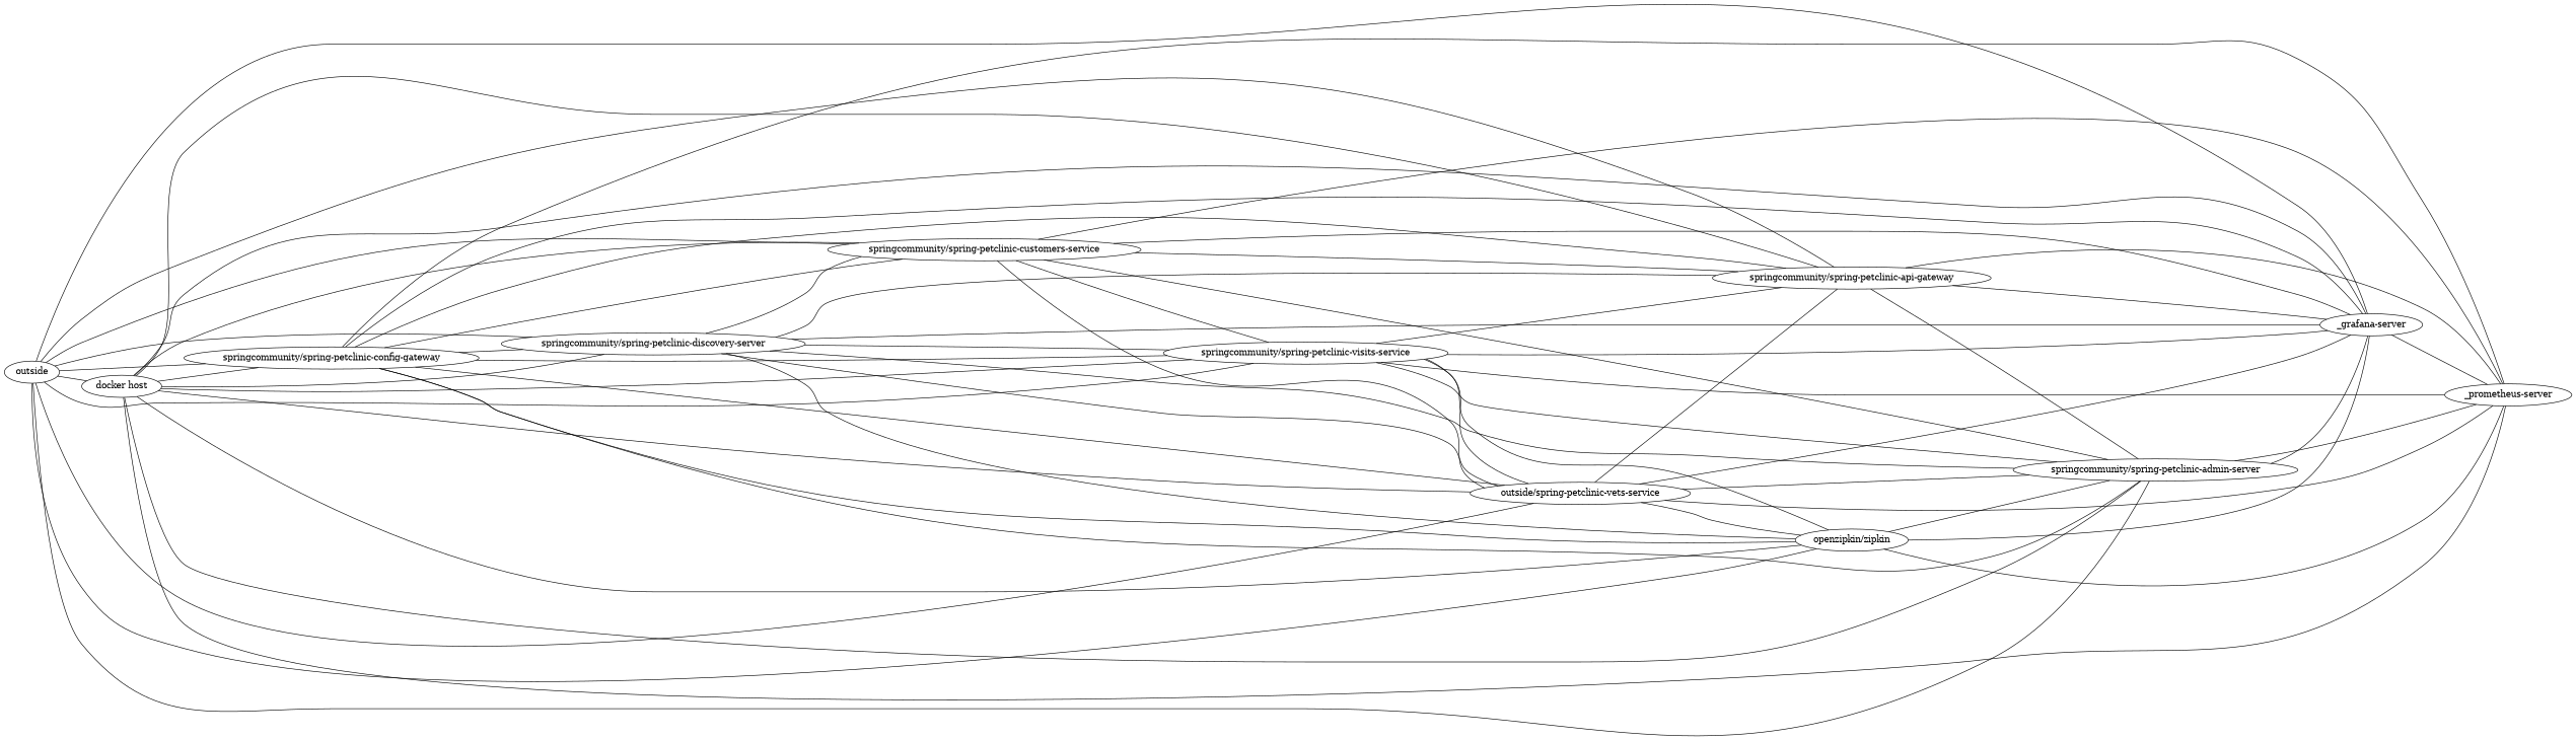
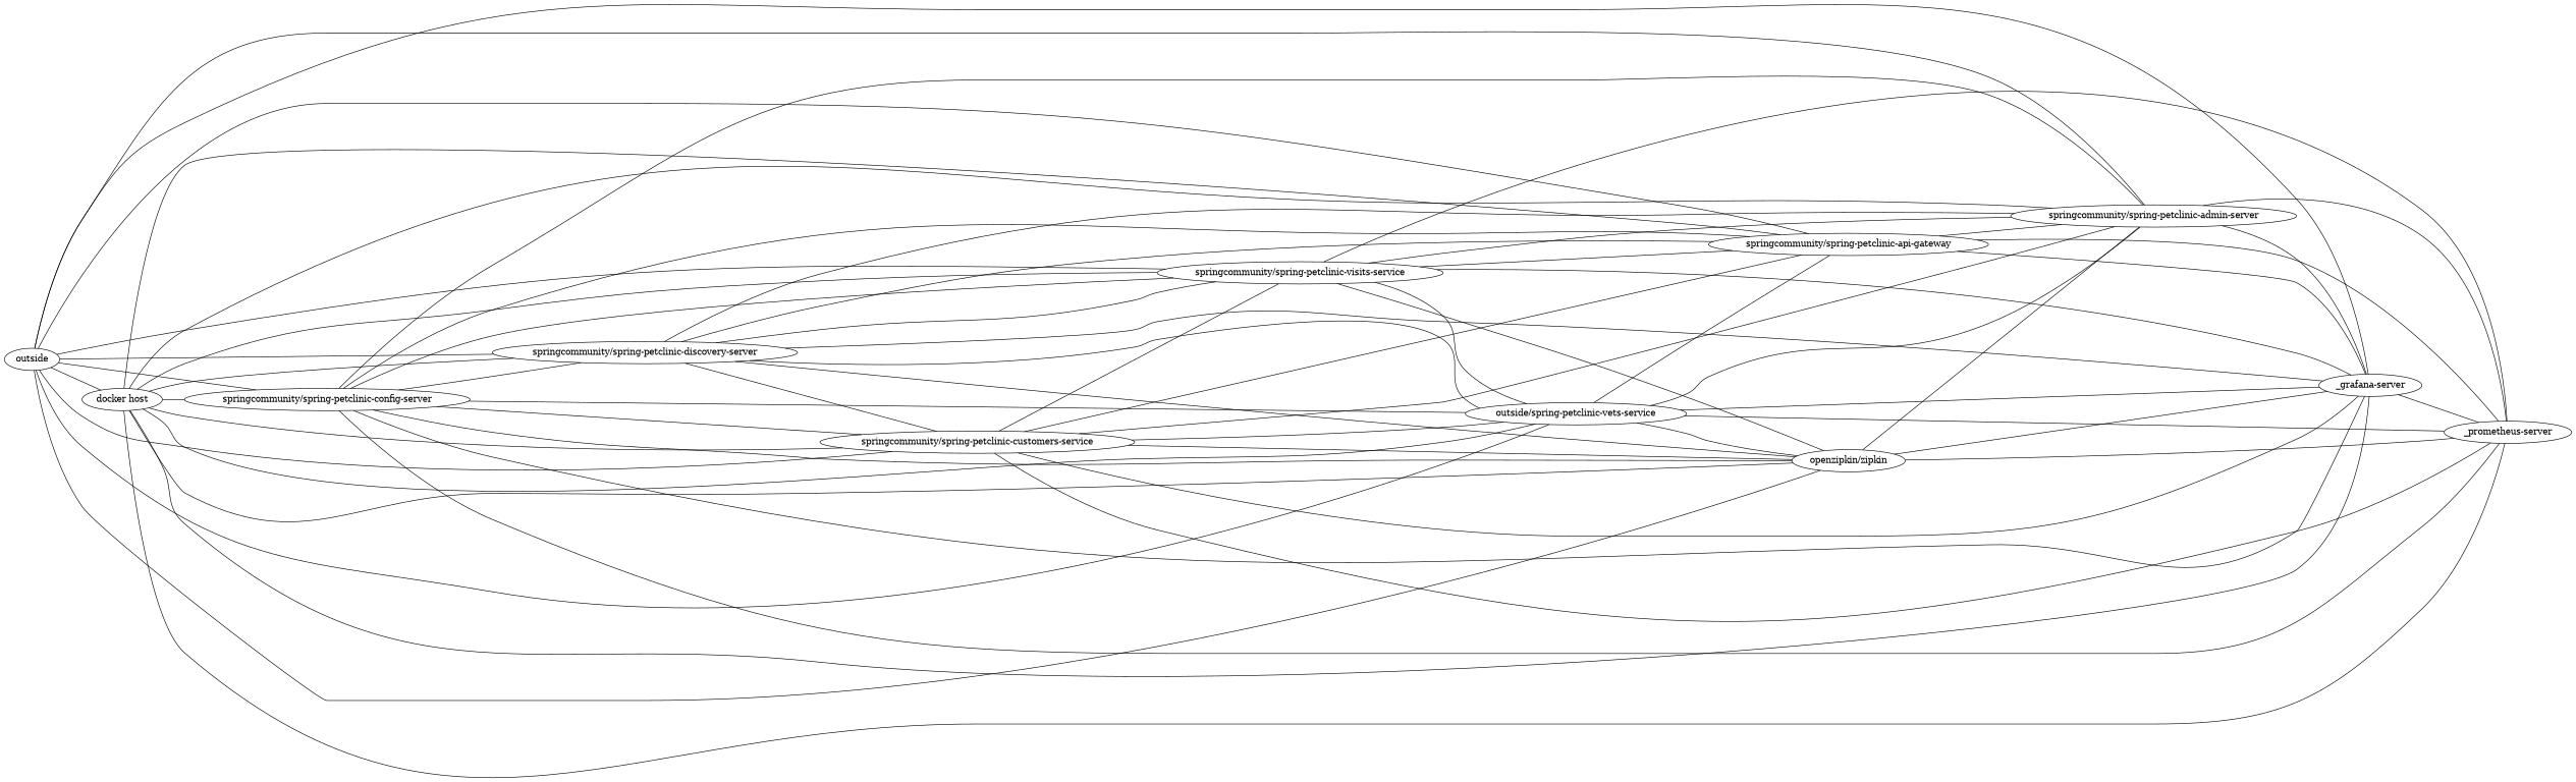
  graph {
    rankdir=LR
    edge [contstraint=false]
    outside
-   "springcommunity/spring-petclinic-config-server" [label="springcommunity/spring-petclinic-config-gateway"]
+   "springcommunity/spring-petclinic-config-server"
    "springcommunity/spring-petclinic-discovery-server"
    "springcommunity/spring-petclinic-customers-service"
    "springcommunity/spring-petclinic-visits-service"
    n6 [label="outside/spring-petclinic-vets-service"]
    "springcommunity/spring-petclinic-api-gateway"
    "openzipkin/zipkin"
    "springcommunity/spring-petclinic-admin-server"
    "_grafana-server"
    "docker host"
    "_prometheus-server"
    outside -- "springcommunity/spring-petclinic-config-server"
    outside -- "springcommunity/spring-petclinic-discovery-server"
    outside -- "springcommunity/spring-petclinic-customers-service"
    outside -- "springcommunity/spring-petclinic-visits-service"
    outside -- n6
    outside -- "springcommunity/spring-petclinic-api-gateway"
    outside -- "openzipkin/zipkin"
    outside -- "springcommunity/spring-petclinic-admin-server"
    outside -- "_grafana-server"
    outside -- "docker host"
    "springcommunity/spring-petclinic-config-server" -- "springcommunity/spring-petclinic-discovery-server"
    "springcommunity/spring-petclinic-config-server" -- "springcommunity/spring-petclinic-customers-service"
    "springcommunity/spring-petclinic-config-server" -- "springcommunity/spring-petclinic-visits-service"
    "springcommunity/spring-petclinic-config-server" -- n6
    "springcommunity/spring-petclinic-config-server" -- "springcommunity/spring-petclinic-api-gateway"
    "springcommunity/spring-petclinic-config-server" -- "openzipkin/zipkin"
    "springcommunity/spring-petclinic-config-server" -- "springcommunity/spring-petclinic-admin-server"
    "springcommunity/spring-petclinic-config-server" -- "_grafana-server"
    "springcommunity/spring-petclinic-config-server" -- "_prometheus-server"
    "springcommunity/spring-petclinic-discovery-server" -- "springcommunity/spring-petclinic-customers-service"
    "springcommunity/spring-petclinic-discovery-server" -- "springcommunity/spring-petclinic-visits-service"
    "springcommunity/spring-petclinic-discovery-server" -- n6
    "springcommunity/spring-petclinic-discovery-server" -- "springcommunity/spring-petclinic-api-gateway"
    "springcommunity/spring-petclinic-discovery-server" -- "openzipkin/zipkin"
    "springcommunity/spring-petclinic-discovery-server" -- "springcommunity/spring-petclinic-admin-server"
    "springcommunity/spring-petclinic-discovery-server" -- "_grafana-server"
    "springcommunity/spring-petclinic-customers-service" -- "springcommunity/spring-petclinic-visits-service"
    "springcommunity/spring-petclinic-customers-service" -- n6
    "springcommunity/spring-petclinic-customers-service" -- "springcommunity/spring-petclinic-api-gateway"
+   "springcommunity/spring-petclinic-customers-service" -- "openzipkin/zipkin"
    "springcommunity/spring-petclinic-customers-service" -- "springcommunity/spring-petclinic-admin-server"
    "springcommunity/spring-petclinic-customers-service" -- "_grafana-server"
    "springcommunity/spring-petclinic-customers-service" -- "_prometheus-server"
    "springcommunity/spring-petclinic-visits-service" -- n6
    "springcommunity/spring-petclinic-visits-service" -- "springcommunity/spring-petclinic-api-gateway"
    "springcommunity/spring-petclinic-visits-service" -- "openzipkin/zipkin"
    "springcommunity/spring-petclinic-visits-service" -- "springcommunity/spring-petclinic-admin-server"
    "springcommunity/spring-petclinic-visits-service" -- "_grafana-server"
    "springcommunity/spring-petclinic-visits-service" -- "_prometheus-server"
    n6 -- "springcommunity/spring-petclinic-api-gateway"
    n6 -- "openzipkin/zipkin"
    n6 -- "springcommunity/spring-petclinic-admin-server"
    n6 -- "_grafana-server"
    n6 -- "_prometheus-server"
    "springcommunity/spring-petclinic-api-gateway" -- "springcommunity/spring-petclinic-admin-server"
    "springcommunity/spring-petclinic-api-gateway" -- "_grafana-server"
    "springcommunity/spring-petclinic-api-gateway" -- "_prometheus-server"
    "openzipkin/zipkin" -- "springcommunity/spring-petclinic-admin-server"
    "openzipkin/zipkin" -- "_grafana-server"
    "openzipkin/zipkin" -- "_prometheus-server"
    "springcommunity/spring-petclinic-admin-server" -- "_grafana-server"
    "springcommunity/spring-petclinic-admin-server" -- "_prometheus-server"
    "_grafana-server" -- "_prometheus-server"
    "docker host" -- "springcommunity/spring-petclinic-config-server"
    "docker host" -- "springcommunity/spring-petclinic-discovery-server"
    "docker host" -- "springcommunity/spring-petclinic-customers-service"
    "docker host" -- "springcommunity/spring-petclinic-visits-service"
    "docker host" -- n6
    "docker host" -- "springcommunity/spring-petclinic-api-gateway"
    "docker host" -- "openzipkin/zipkin"
    "docker host" -- "springcommunity/spring-petclinic-admin-server"
    "docker host" -- "_grafana-server"
    "docker host" -- "_prometheus-server"
  }
